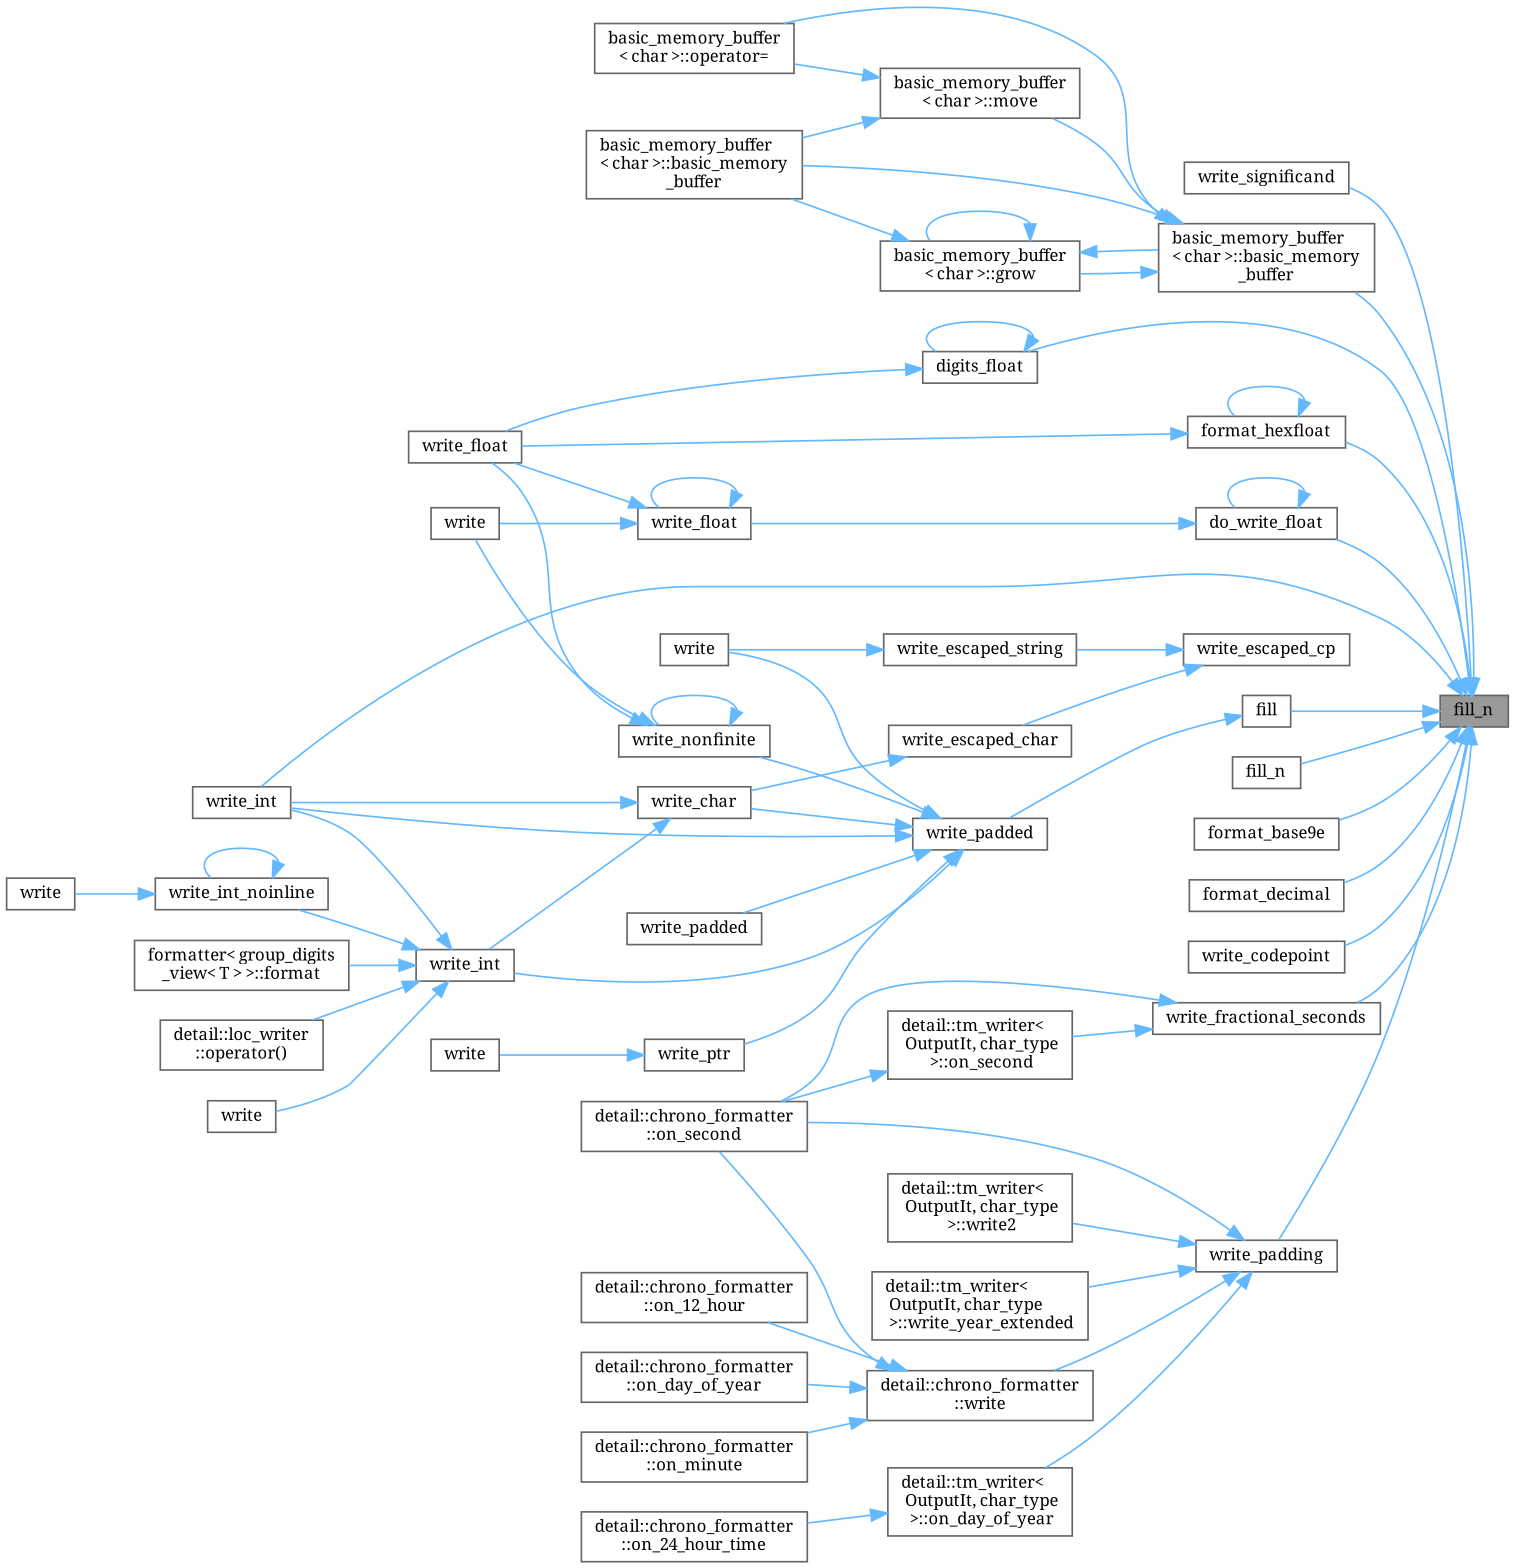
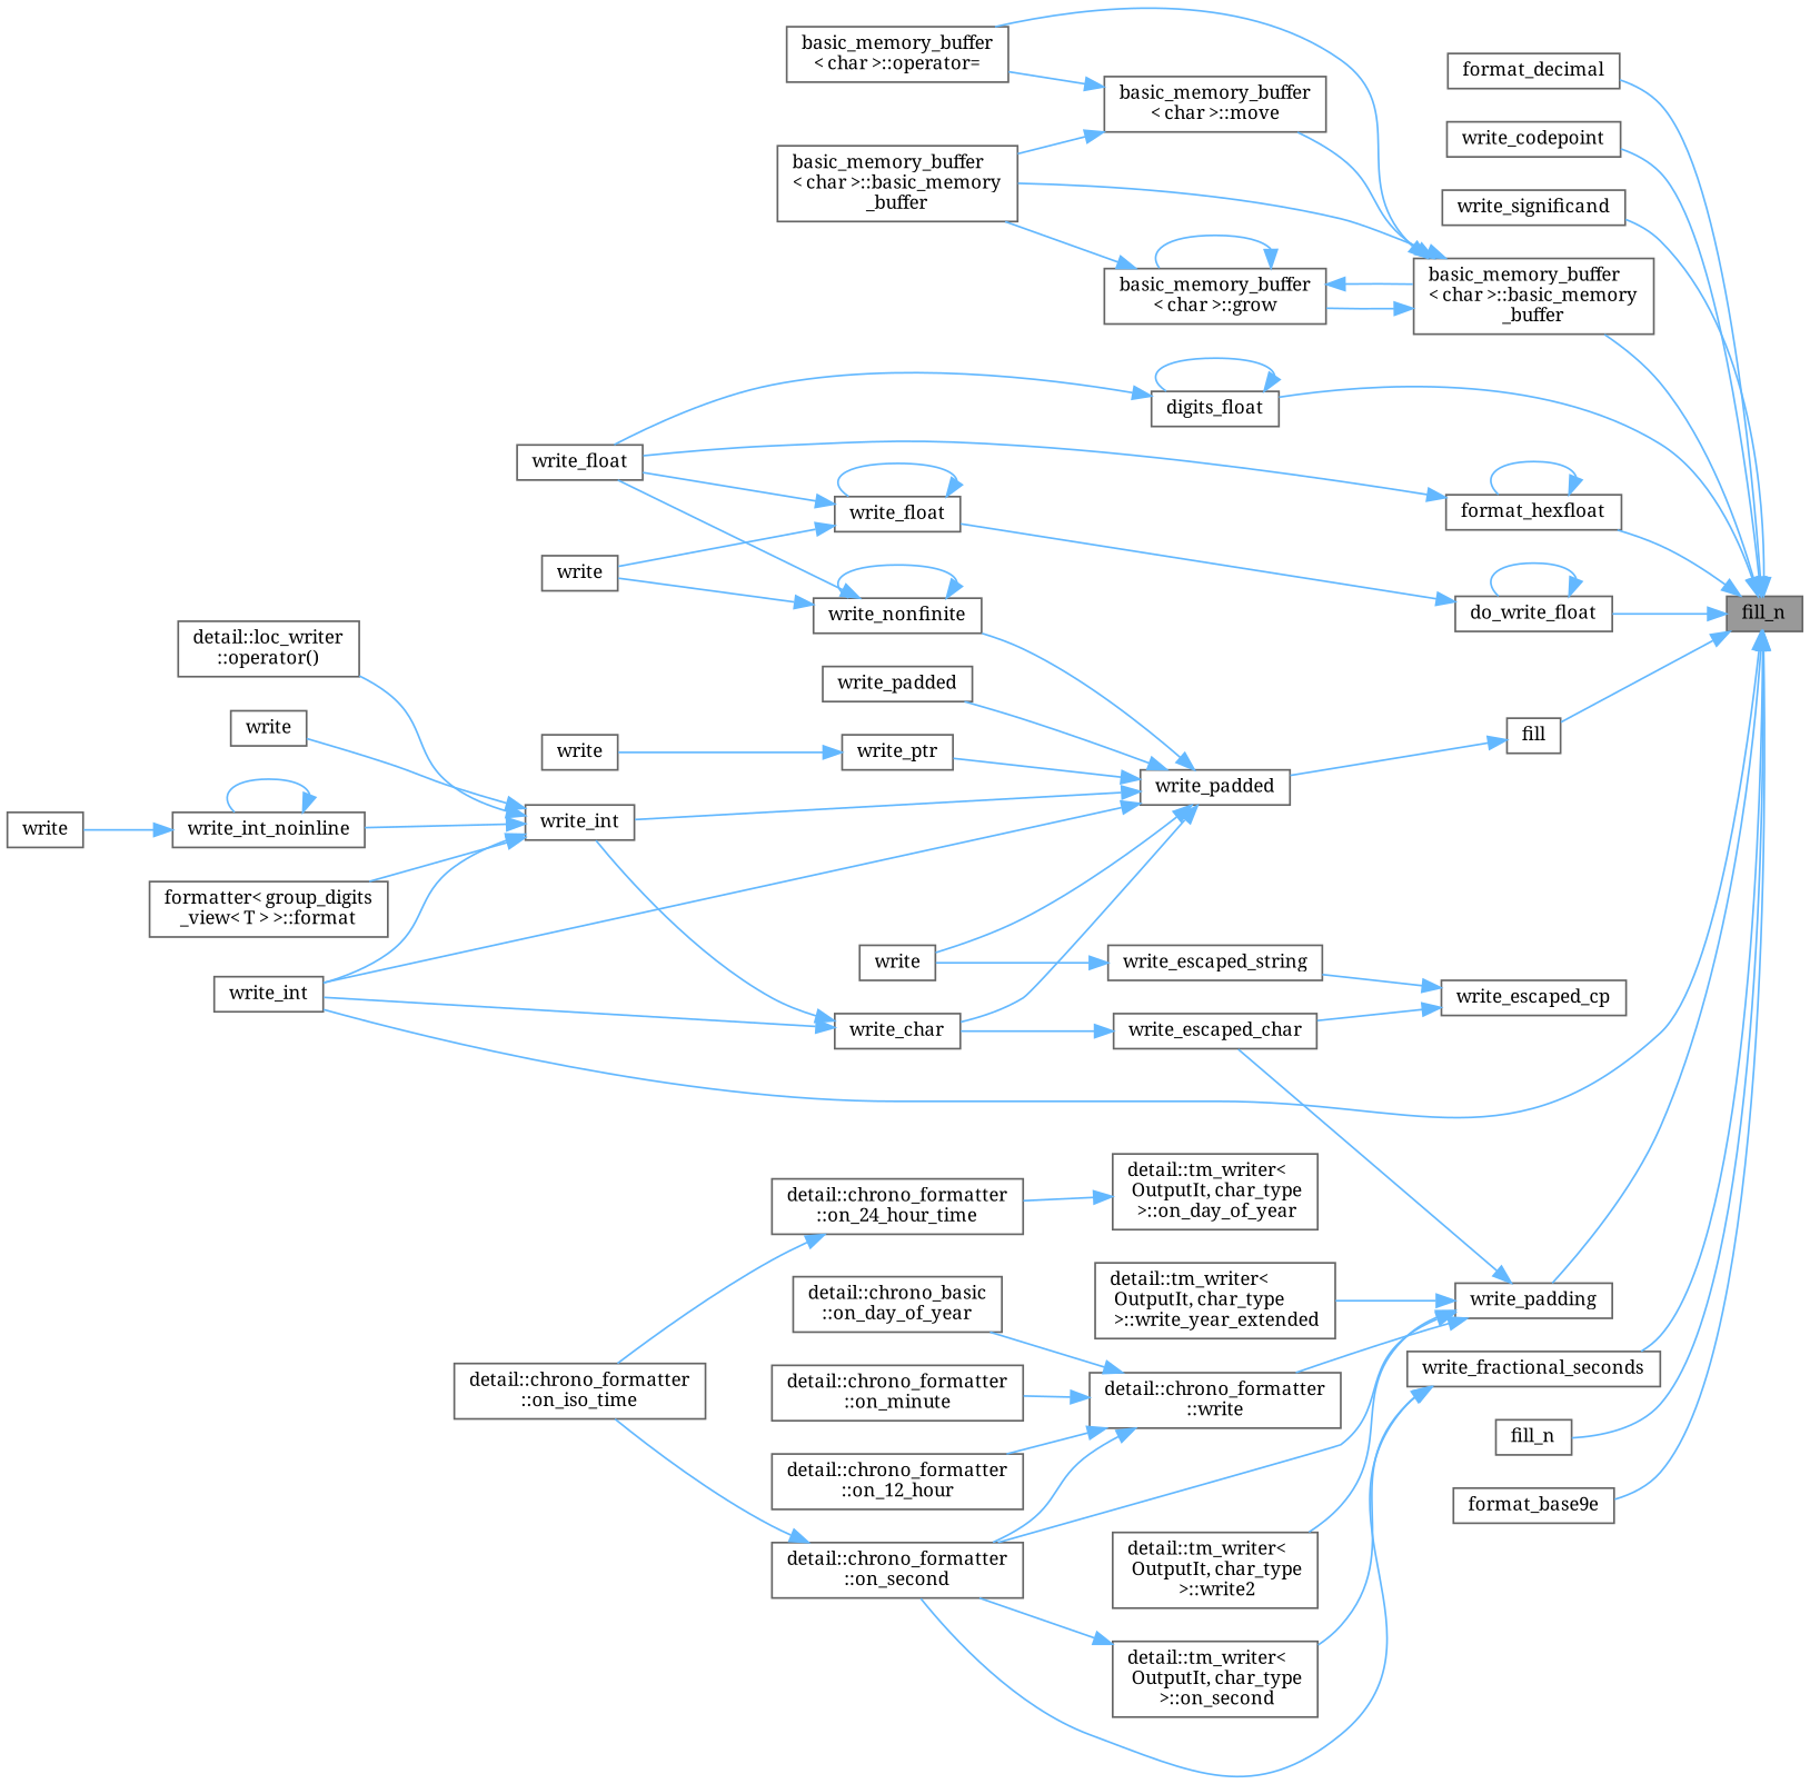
  digraph {
    fontname="Noto Serif"
    rankdir=RL
    node [color=grey40 fillcolor=white fontname="Noto Serif" fontsize=10 shape=box style=filled]
    edge [color=steelblue1 dir=back fontname="Noto Serif" fontsize=10 labelfontname=Helvetica labelfontsize=10 style=solid]
    n1 [color=gray40 fillcolor=grey60 fontcolor=black height=0.2 label=fill_n width=0.4]
    n2 [height=0.2 label="basic_memory_buffer\l\< char \>::basic_memory\l_buffer" width=0.4]
    n3 [height=0.2 label=do_write_float width=0.4]
    n4 [height=0.2 label=fill width=0.4]
    n5 [height=0.2 label=write_int width=0.4]
    n6 [height=0.2 label=fill_n width=0.4]
    n7 [height=0.2 label=format_base9e width=0.4]
    n8 [height=0.2 label=format_decimal width=0.4]
    n9 [height=0.2 label=digits_float width=0.4]
    n10 [height=0.2 label=format_hexfloat width=0.4]
    n11 [height=0.2 label=write_codepoint width=0.4]
    n12 [height=0.2 label=write_fractional_seconds width=0.4]
    n13 [height=0.2 label=write_padding width=0.4]
    n14 [height=0.2 label=write_significand width=0.4]
    n15 [height=0.2 label="basic_memory_buffer\l\< char \>::basic_memory\l_buffer" width=0.4]
    n16 [height=0.2 label="basic_memory_buffer\l\< char \>::grow" width=0.4]
    n17 [height=0.2 label="basic_memory_buffer\l\< char \>::move" width=0.4]
    n18 [height=0.2 label="basic_memory_buffer\l\< char \>::operator=" width=0.4]
    n19 [height=0.2 label=write_float width=0.4]
    n20 [height=0.2 label=write_padded width=0.4]
    n21 [height=0.2 label=write_float width=0.4]
    n22 [height=0.2 label="detail::chrono_formatter\l::on_second" width=0.4]
    n23 [height=0.2 label="detail::tm_writer\<\l OutputIt, char_type\l \>::on_second" width=0.4]
    n24 [height=0.2 label="detail::tm_writer\<\l OutputIt, char_type\l \>::on_day_of_year" width=0.4]
    n25 [height=0.2 label="detail::chrono_formatter\l::write" width=0.4]
    n26 [height=0.2 label="detail::tm_writer\<\l OutputIt, char_type\l \>::write2" width=0.4]
    n27 [height=0.2 label="detail::tm_writer\<\l OutputIt, char_type\l \>::write_year_extended" width=0.4]
    n28 [height=0.2 label=write width=0.4]
    n29 [height=0.2 label=write width=0.4]
    n30 [height=0.2 label=write_char width=0.4]
    n31 [height=0.2 label=write_int width=0.4]
    n32 [height=0.2 label=write_nonfinite width=0.4]
    n33 [height=0.2 label=write_padded width=0.4]
    n34 [height=0.2 label=write_ptr width=0.4]
    n35 [height=0.2 label="formatter\< group_digits\l_view\< T \> \>::format" width=0.4]
    n36 [height=0.2 label="detail::loc_writer\l::operator()" width=0.4]
    n37 [height=0.2 label=write width=0.4]
    n38 [height=0.2 label=write_int_noinline width=0.4]
    n39 [height=0.2 label=write width=0.4]
    n40 [height=0.2 label=write width=0.4]
    n41 [height=0.2 label=write_escaped_cp width=0.4]
    n42 [height=0.2 label=write_escaped_char width=0.4]
    n43 [height=0.2 label=write_escaped_string width=0.4]
+   n44 [height=0.2 label="detail::chrono_formatter\l::on_iso_time" width=0.4]
    n45 [height=0.2 label="detail::chrono_formatter\l::on_24_hour_time" width=0.4]
    n46 [height=0.2 label="detail::chrono_formatter\l::on_12_hour" width=0.4]
-   n47 [height=0.2 label="detail::chrono_formatter\l::on_day_of_year" width=0.4]
+   n47 [height=0.2 label="detail::chrono_basic\l::on_day_of_year" width=0.4]
    n48 [height=0.2 label="detail::chrono_formatter\l::on_minute" width=0.4]
    n1 -> n2
    n1 -> n3
    n1 -> n4
    n1 -> n5
    n1 -> n6
    n1 -> n7
    n1 -> n8
    n1 -> n9
    n1 -> n10
    n1 -> n11
    n1 -> n12
    n1 -> n13
    n1 -> n14
    n2 -> n15
    n2 -> n16
    n2 -> n17
    n2 -> n18
    n3 -> n3
    n3 -> n19
    n4 -> n20
    n9 -> n9
    n9 -> n21
    n10 -> n10
    n10 -> n21
    n12 -> n22
    n12 -> n23
    n13 -> n22
-   n13 -> n24
+   n13 -> n42
    n13 -> n25
    n13 -> n26
    n13 -> n27
    n16 -> n2
    n16 -> n15
    n16 -> n16
    n17 -> n15
    n17 -> n18
    n19 -> n19
    n19 -> n21
    n19 -> n28
    n20 -> n5
    n20 -> n29
    n20 -> n30
    n20 -> n31
    n20 -> n32
    n20 -> n33
    n20 -> n34
+   n22 -> n44
    n23 -> n22
    n24 -> n45
    n25 -> n22
    n25 -> n46
    n25 -> n47
    n25 -> n48
    n30 -> n5
    n30 -> n31
    n31 -> n5
    n31 -> n35
    n31 -> n36
    n31 -> n37
    n31 -> n38
    n32 -> n21
    n32 -> n28
    n32 -> n32
    n34 -> n39
    n38 -> n38
    n38 -> n40
    n41 -> n42
    n41 -> n43
    n42 -> n30
    n43 -> n29
+   n45 -> n44
  }
